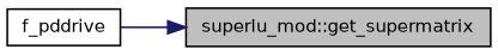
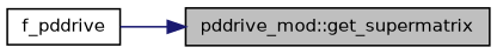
  digraph {
    rankdir=RL
    node [color=black fontname=Helvetica fontsize=10 shape=record style=filled]
-   n1 [fillcolor=grey75 fontcolor=black height=0.2 label="superlu_mod::get_supermatrix" width=0.4]
+   n1 [fillcolor=grey75 fontcolor=black height=0.2 label="pddrive_mod::get_supermatrix" width=0.4]
    n2 [fillcolor=white height=0.2 label=f_pddrive width=0.4]
    n1 -> n2 [color=midnightblue dir=back fontname=Helvetica fontsize=10 labelfontname=Helvetica labelfontsize=10 style=solid]
  }
